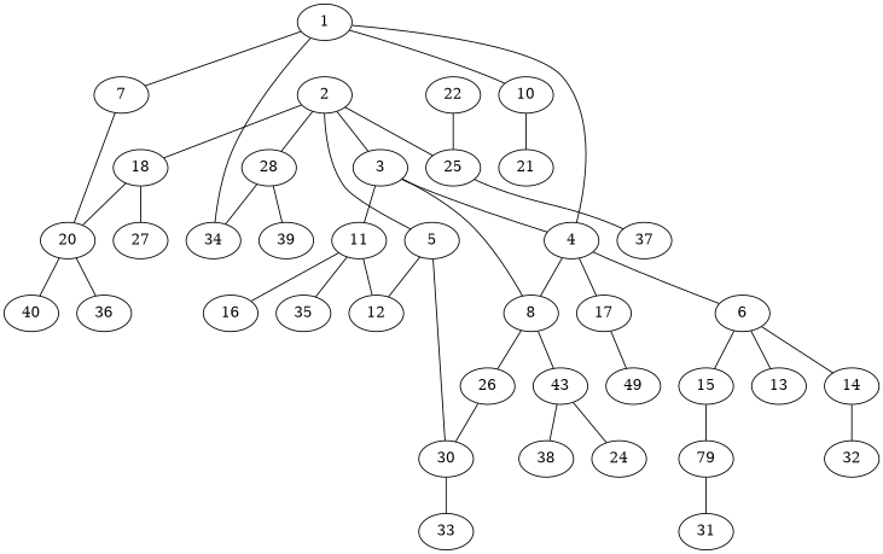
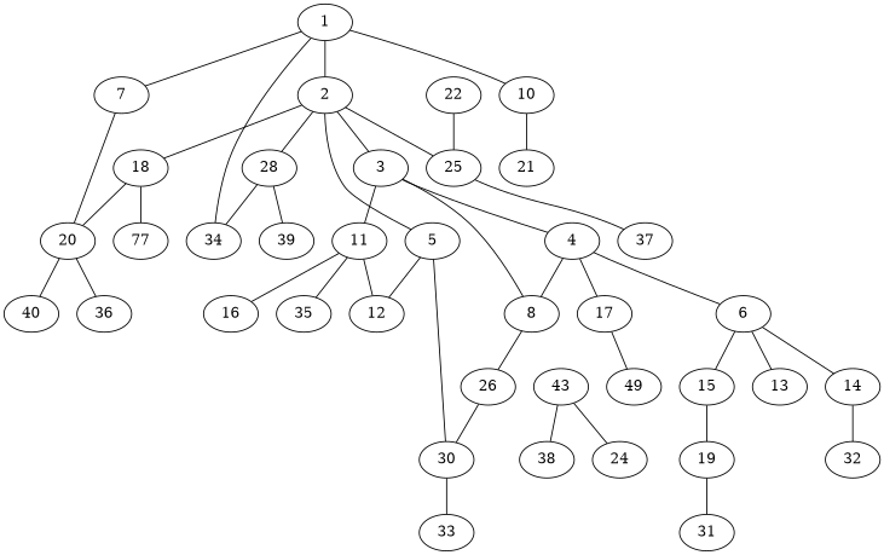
  graph {
    1
    2
    7
    10
    34
    3
    5
    18
    25
    28
    20
    21
    4
    8
    11
    30
    12
-   27
+   27 [label=77]
    37
    39
    36
    40
    6
    17
    n25 [label=43]
    26
    16
    35
    33
    13
    14
    15
    n33 [label=49]
    24
    38
    32
-   19 [label=79]
+   19
    31
    22
-   1 -- 4
+   1 -- 2
    1 -- 7
    1 -- 10
    1 -- 34
    2 -- 3
    2 -- 5
    2 -- 18
    2 -- 25
    2 -- 28
    7 -- 20
    10 -- 21
    3 -- 4
    3 -- 8
    3 -- 11
    5 -- 30
    5 -- 12
    18 -- 20
    18 -- 27
    25 -- 37
    28 -- 34
    28 -- 39
    20 -- 36
    20 -- 40
    4 -- 8
    4 -- 6
    4 -- 17
-   8 -- n25
    8 -- 26
    11 -- 12
    11 -- 16
    11 -- 35
    30 -- 33
    6 -- 13
    6 -- 14
    6 -- 15
    17 -- n33
    n25 -- 24
    n25 -- 38
    26 -- 30
    14 -- 32
    15 -- 19
    19 -- 31
    22 -- 25
  }
